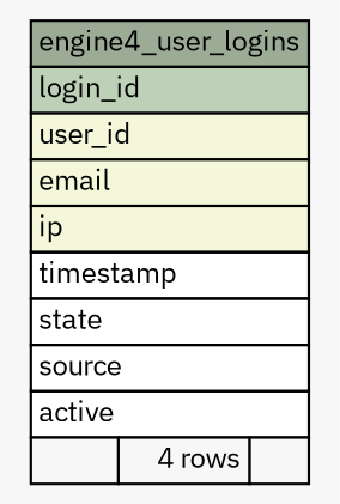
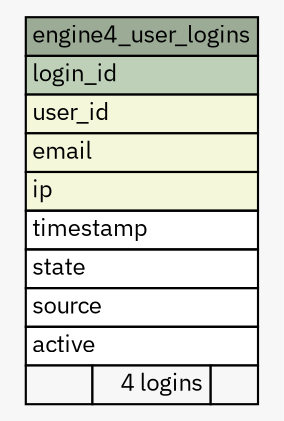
  digraph {
    bgcolor="#f7f7f7"
    fontname="IBM Plex Sans"
    fontsize=11
    nodesep=0.18
    rankdir=RL
    ranksep=0.46
-   n1 [fontname="IBM Plex Sans" fontsize=11 label=<     <TABLE BORDER="0" CELLBORDER="1" CELLSPACING="0" BGCOLOR="#ffffff">       <TR><TD COLSPAN="3" BGCOLOR="#9bab96" ALIGN="CENTER">engine4_user_logins</TD></TR>       <TR><TD PORT="login_id" COLSPAN="3" BGCOLOR="#bed1b8" ALIGN="LEFT">login_id</TD></TR>       <TR><TD PORT="user_id" COLSPAN="3" BGCOLOR="#f4f7da" ALIGN="LEFT">user_id</TD></TR>       <TR><TD PORT="email" COLSPAN="3" BGCOLOR="#f4f7da" ALIGN="LEFT">email</TD></TR>       <TR><TD PORT="ip" COLSPAN="3" BGCOLOR="#f4f7da" ALIGN="LEFT">ip</TD></TR>       <TR><TD PORT="timestamp" COLSPAN="3" ALIGN="LEFT">timestamp</TD></TR>       <TR><TD PORT="state" COLSPAN="3" ALIGN="LEFT">state</TD></TR>       <TR><TD PORT="source" COLSPAN="3" ALIGN="LEFT">source</TD></TR>       <TR><TD PORT="active" COLSPAN="3" ALIGN="LEFT">active</TD></TR>       <TR><TD ALIGN="LEFT" BGCOLOR="#f7f7f7">  </TD><TD ALIGN="RIGHT" BGCOLOR="#f7f7f7">4 rows</TD><TD ALIGN="RIGHT" BGCOLOR="#f7f7f7">  </TD></TR>     </TABLE>> shape=plaintext]
+   n1 [fontname="IBM Plex Sans" fontsize=11 label=<     <TABLE BORDER="0" CELLBORDER="1" CELLSPACING="0" BGCOLOR="#ffffff">       <TR><TD COLSPAN="3" BGCOLOR="#9bab96" ALIGN="CENTER">engine4_user_logins</TD></TR>       <TR><TD PORT="login_id" COLSPAN="3" BGCOLOR="#bed1b8" ALIGN="LEFT">login_id</TD></TR>       <TR><TD PORT="user_id" COLSPAN="3" BGCOLOR="#f4f7da" ALIGN="LEFT">user_id</TD></TR>       <TR><TD PORT="email" COLSPAN="3" BGCOLOR="#f4f7da" ALIGN="LEFT">email</TD></TR>       <TR><TD PORT="ip" COLSPAN="3" BGCOLOR="#f4f7da" ALIGN="LEFT">ip</TD></TR>       <TR><TD PORT="timestamp" COLSPAN="3" ALIGN="LEFT">timestamp</TD></TR>       <TR><TD PORT="state" COLSPAN="3" ALIGN="LEFT">state</TD></TR>       <TR><TD PORT="source" COLSPAN="3" ALIGN="LEFT">source</TD></TR>       <TR><TD PORT="active" COLSPAN="3" ALIGN="LEFT">active</TD></TR>       <TR><TD ALIGN="LEFT" BGCOLOR="#f7f7f7">  </TD><TD ALIGN="RIGHT" BGCOLOR="#f7f7f7">4 logins</TD><TD ALIGN="RIGHT" BGCOLOR="#f7f7f7">  </TD></TR>     </TABLE>> shape=plaintext]
  }
